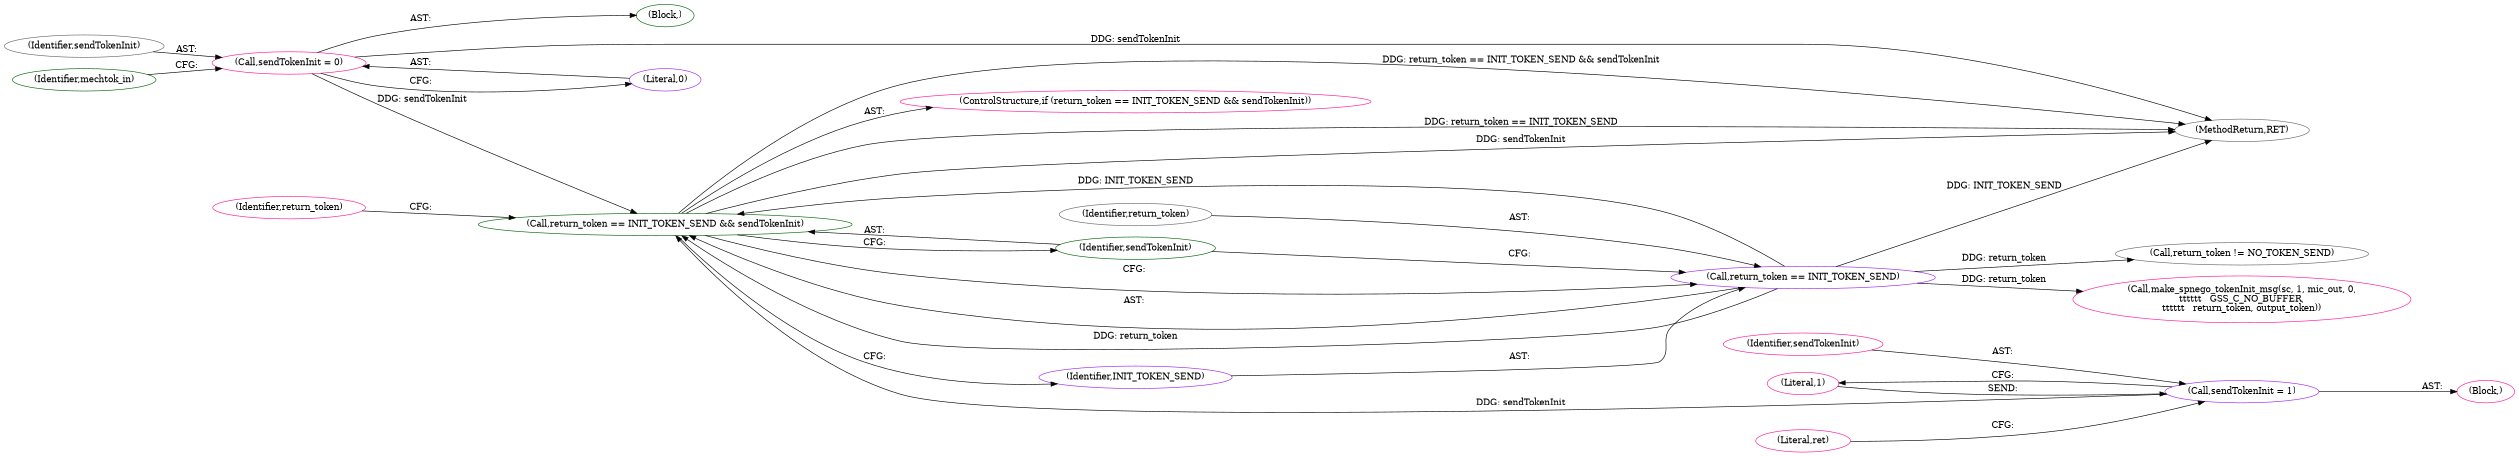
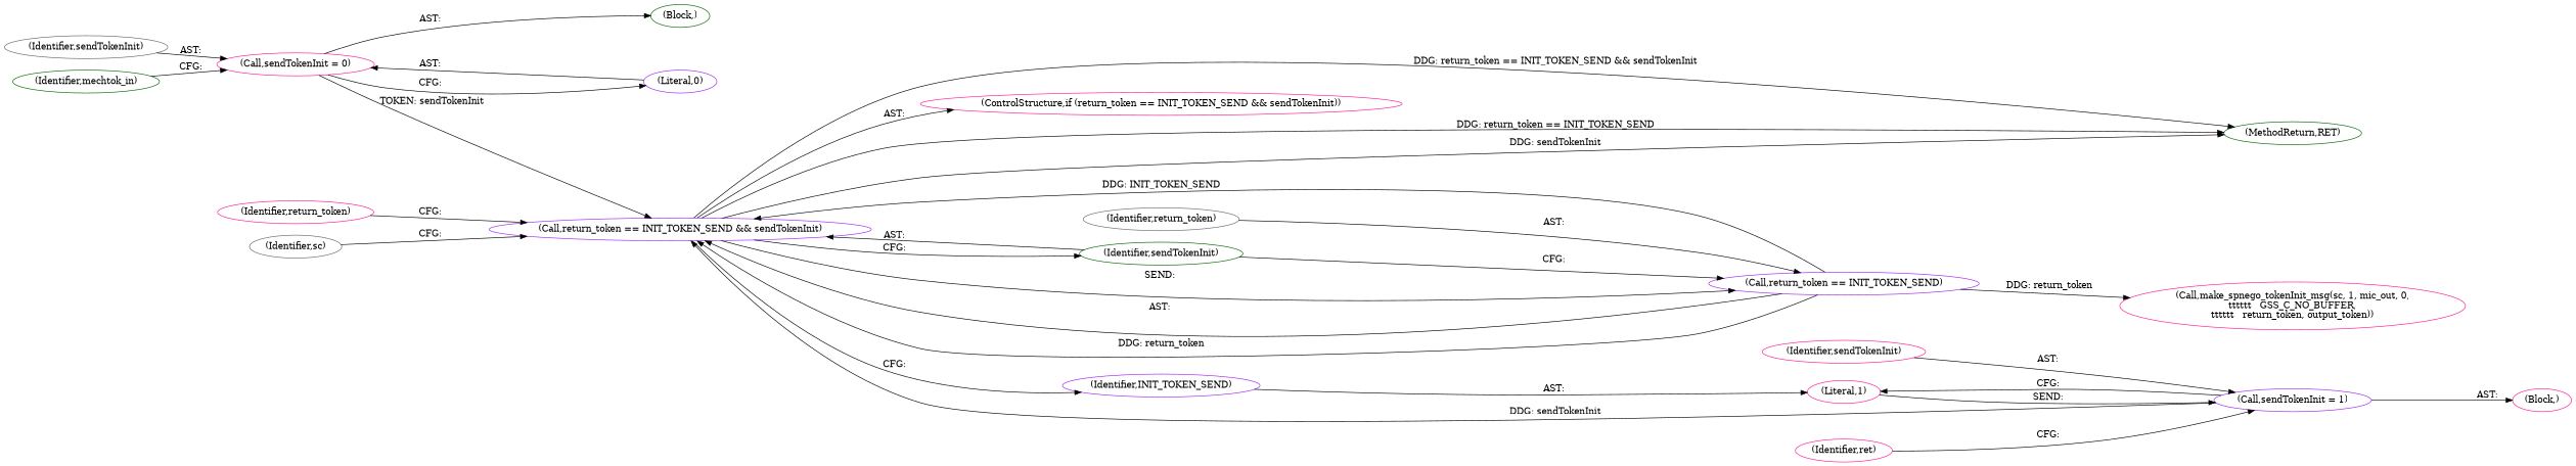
  digraph {
    rankdir=LR
    node [color=deeppink]
-   n1 [color=darkgreen label="(Call,return_token == INIT_TOKEN_SEND && sendTokenInit)"]
+   n1 [color=purple label="(Call,return_token == INIT_TOKEN_SEND && sendTokenInit)"]
    n2 [color=purple label="(Call,return_token == INIT_TOKEN_SEND)"]
    n3 [label="(ControlStructure,if (return_token == INIT_TOKEN_SEND && sendTokenInit))"]
    n4 [color=darkgreen label="(Identifier,sendTokenInit)"]
-   n5 [color=gray40 label="(MethodReturn,RET)"]
+   n5 [color=darkgreen label="(MethodReturn,RET)"]
    n6 [color=purple label="(Identifier,INIT_TOKEN_SEND)"]
    n7 [label="(Call,make_spnego_tokenInit_msg(sc, 1, mic_out, 0,\n\t\t\t\t\t\t   GSS_C_NO_BUFFER,\n\t\t\t\t\t\t   return_token, output_token))"]
-   n8 [color=gray40 label="(Call,return_token != NO_TOKEN_SEND)"]
    n9 [label="(Call,sendTokenInit = 0)"]
    n10 [color=darkgreen label="(Block,)"]
    n11 [color=purple label="(Literal,0)"]
    n12 [color=purple label="(Call,sendTokenInit = 1)"]
    n13 [label="(Block,)"]
    n14 [label="(Literal,1)"]
    n15 [color=gray40 label="(Identifier,sendTokenInit)"]
+   n16 [color=gray40 label="(Identifier,sc)"]
    n17 [label="(Identifier,sendTokenInit)"]
    n18 [color=darkgreen label="(Identifier,mechtok_in)"]
-   n19 [label="(Literal,ret)"]
+   n19 [label="(Identifier,ret)"]
    n20 [color=gray40 label="(Identifier,return_token)"]
    n21 [label="(Identifier,return_token)"]
-   n1 -> n2 [label="CFG: "]
+   n1 -> n2 [label="SEND: "]
    n1 -> n3 [label="AST: "]
    n1 -> n4 [label="CFG: "]
    n1 -> n5 [label="DDG: return_token == INIT_TOKEN_SEND"]
    n1 -> n5 [label="DDG: sendTokenInit"]
    n1 -> n5 [label="DDG: return_token == INIT_TOKEN_SEND && sendTokenInit"]
    n1 -> n6 [label="CFG: "]
    n2 -> n1 [label="AST: "]
    n2 -> n1 [label="DDG: return_token"]
    n2 -> n1 [label="DDG: INIT_TOKEN_SEND"]
-   n2 -> n5 [label="DDG: INIT_TOKEN_SEND"]
    n2 -> n7 [label="DDG: return_token"]
-   n2 -> n8 [label="DDG: return_token"]
    n4 -> n1 [label="AST: "]
    n4 -> n2 [label="CFG: "]
-   n6 -> n2 [label="AST: "]
-   n9 -> n1 [label="DDG: sendTokenInit"]
-   n9 -> n5 [label="DDG: sendTokenInit"]
+   n6 -> n14 [label="AST: "]
+   n9 -> n1 [label="TOKEN: sendTokenInit"]
    n9 -> n10 [label="AST: "]
    n9 -> n11 [label="CFG: "]
    n11 -> n9 [label="AST: "]
    n12 -> n1 [label="DDG: sendTokenInit"]
    n12 -> n13 [label="AST: "]
    n12 -> n14 [label="CFG: "]
    n14 -> n12 [label="SEND: "]
    n15 -> n9 [label="AST: "]
+   n16 -> n1 [label="CFG: "]
    n17 -> n12 [label="AST: "]
    n18 -> n9 [label="CFG: "]
    n19 -> n12 [label="CFG: "]
    n20 -> n2 [label="AST: "]
    n21 -> n1 [label="CFG: "]
  }
